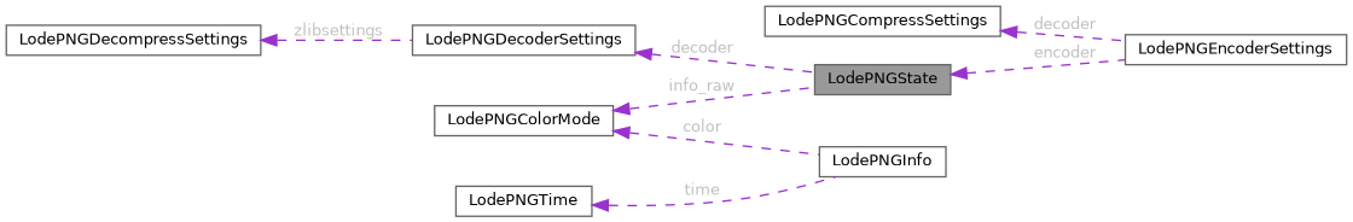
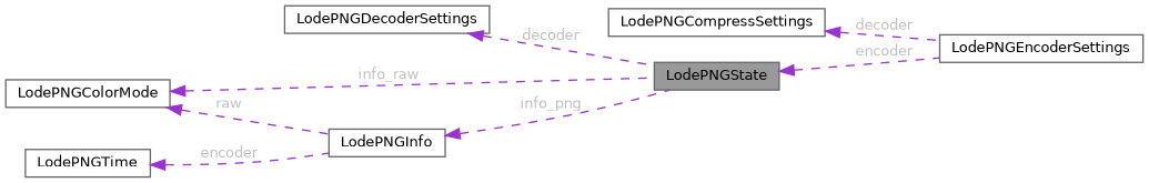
  digraph {
    rankdir=LR
    node [color=gray40 fillcolor=white fontname=Helvetica fontsize=10 shape=box style=filled]
    edge [color=darkorchid3 dir=back fontcolor=grey fontname=Helvetica fontsize=10 labelfontname=Helvetica labelfontsize=10 style=dashed]
    n1 [fillcolor=grey60 fontcolor=black height=0.2 label=LodePNGState width=0.4]
    n2 [height=0.2 label=LodePNGEncoderSettings width=0.4]
    n3 [height=0.2 label=LodePNGDecoderSettings width=0.4]
-   n4 [height=0.2 label=LodePNGDecompressSettings width=0.4]
    n5 [height=0.2 label=LodePNGCompressSettings width=0.4]
    n6 [height=0.2 label=LodePNGColorMode width=0.4]
    n7 [height=0.2 label=LodePNGInfo width=0.4]
    n8 [height=0.2 label=LodePNGTime width=0.4]
    n1 -> n2 [label=" encoder"]
    n3 -> n1 [label=" decoder"]
-   n4 -> n3 [label=" zlibsettings"]
    n5 -> n2 [label=" decoder"]
    n6 -> n1 [label=" info_raw"]
-   n6 -> n7 [label=" color"]
-   n8 -> n7 [label=" time"]
+   n6 -> n7 [label=" raw"]
+   n7 -> n1 [label=" info_png"]
+   n8 -> n7 [label=" encoder"]
  }
